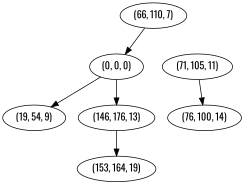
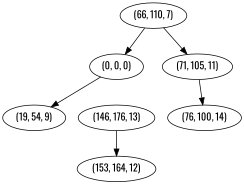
  digraph {
    fontname=Oswald
    node [fontname=Oswald]
    edge [fontname=Oswald]
    n1 [label="(19, 54, 9)"]
    "(0, 0, 0)"
    "(146, 176, 13)"
    "(66, 110, 7)"
    "(71, 105, 11)"
-   "(153, 164, 19)"
+   "(153, 164, 19)" [label="(153, 164, 12)"]
    "(76, 100, 14)"
    "(0, 0, 0)" -> n1
-   "(0, 0, 0)" -> "(146, 176, 13)"
    "(146, 176, 13)" -> "(153, 164, 19)"
    "(66, 110, 7)" -> "(0, 0, 0)"
+   "(66, 110, 7)" -> "(71, 105, 11)"
    "(71, 105, 11)" -> "(76, 100, 14)"
  }
